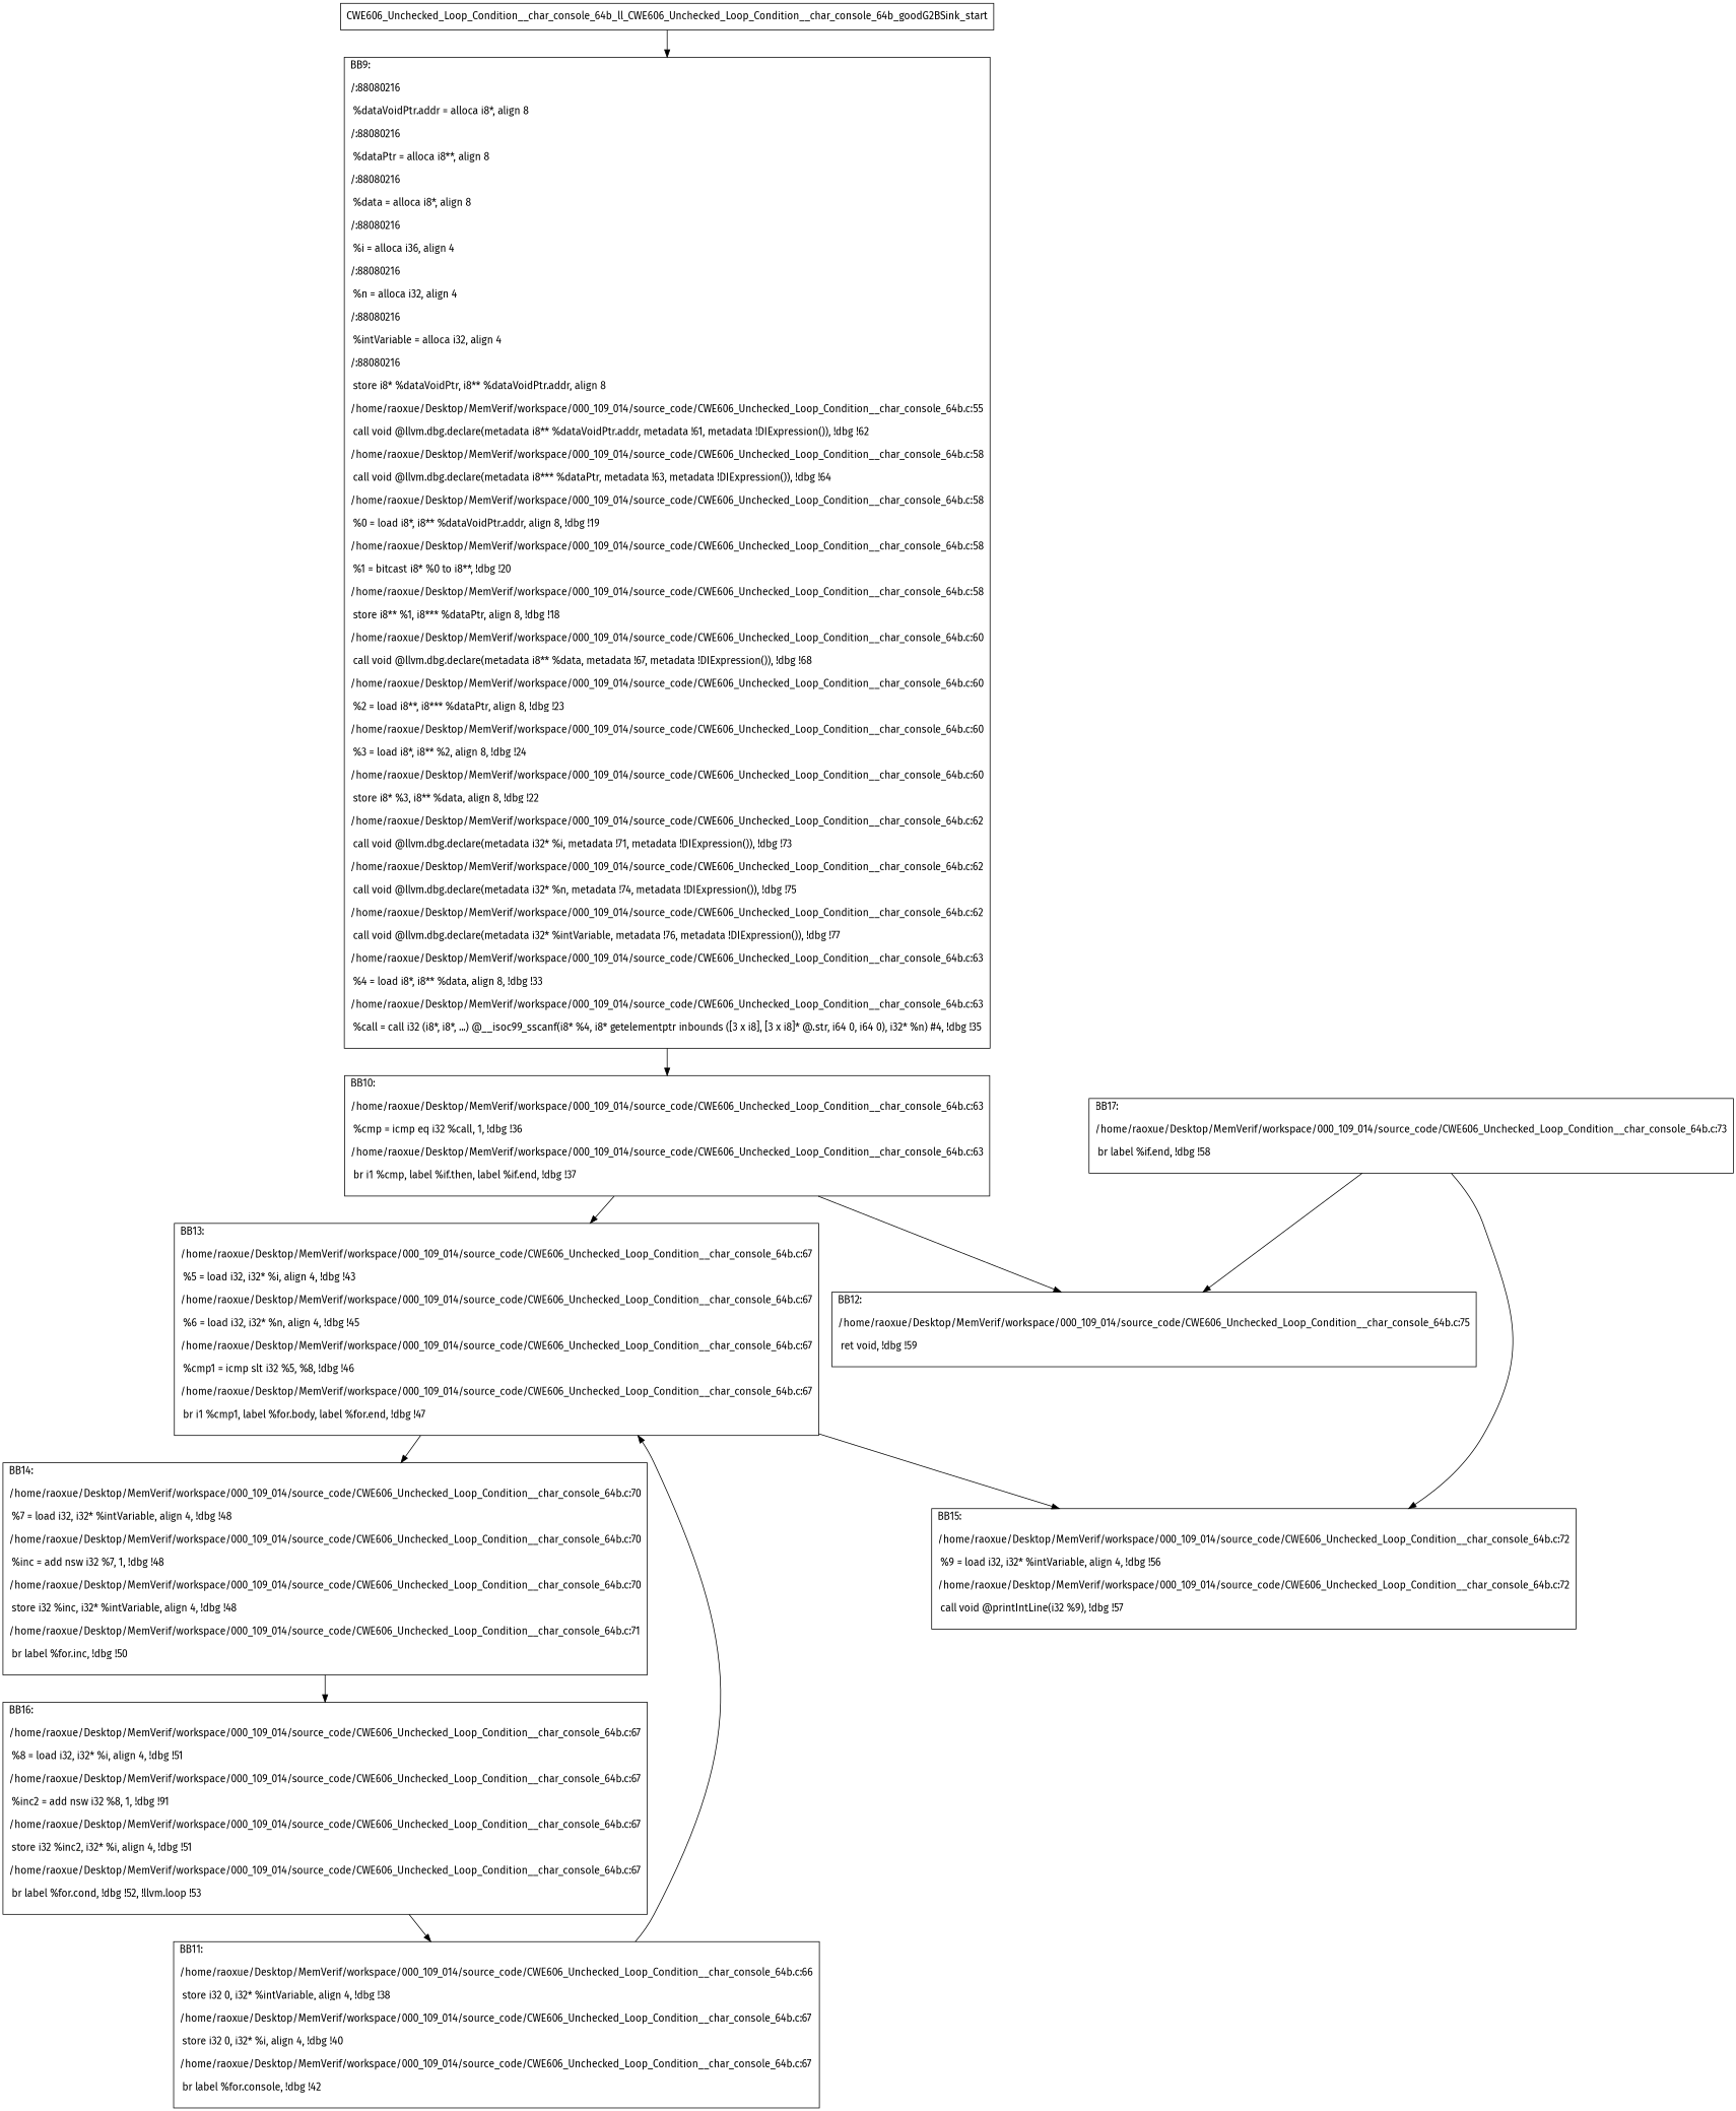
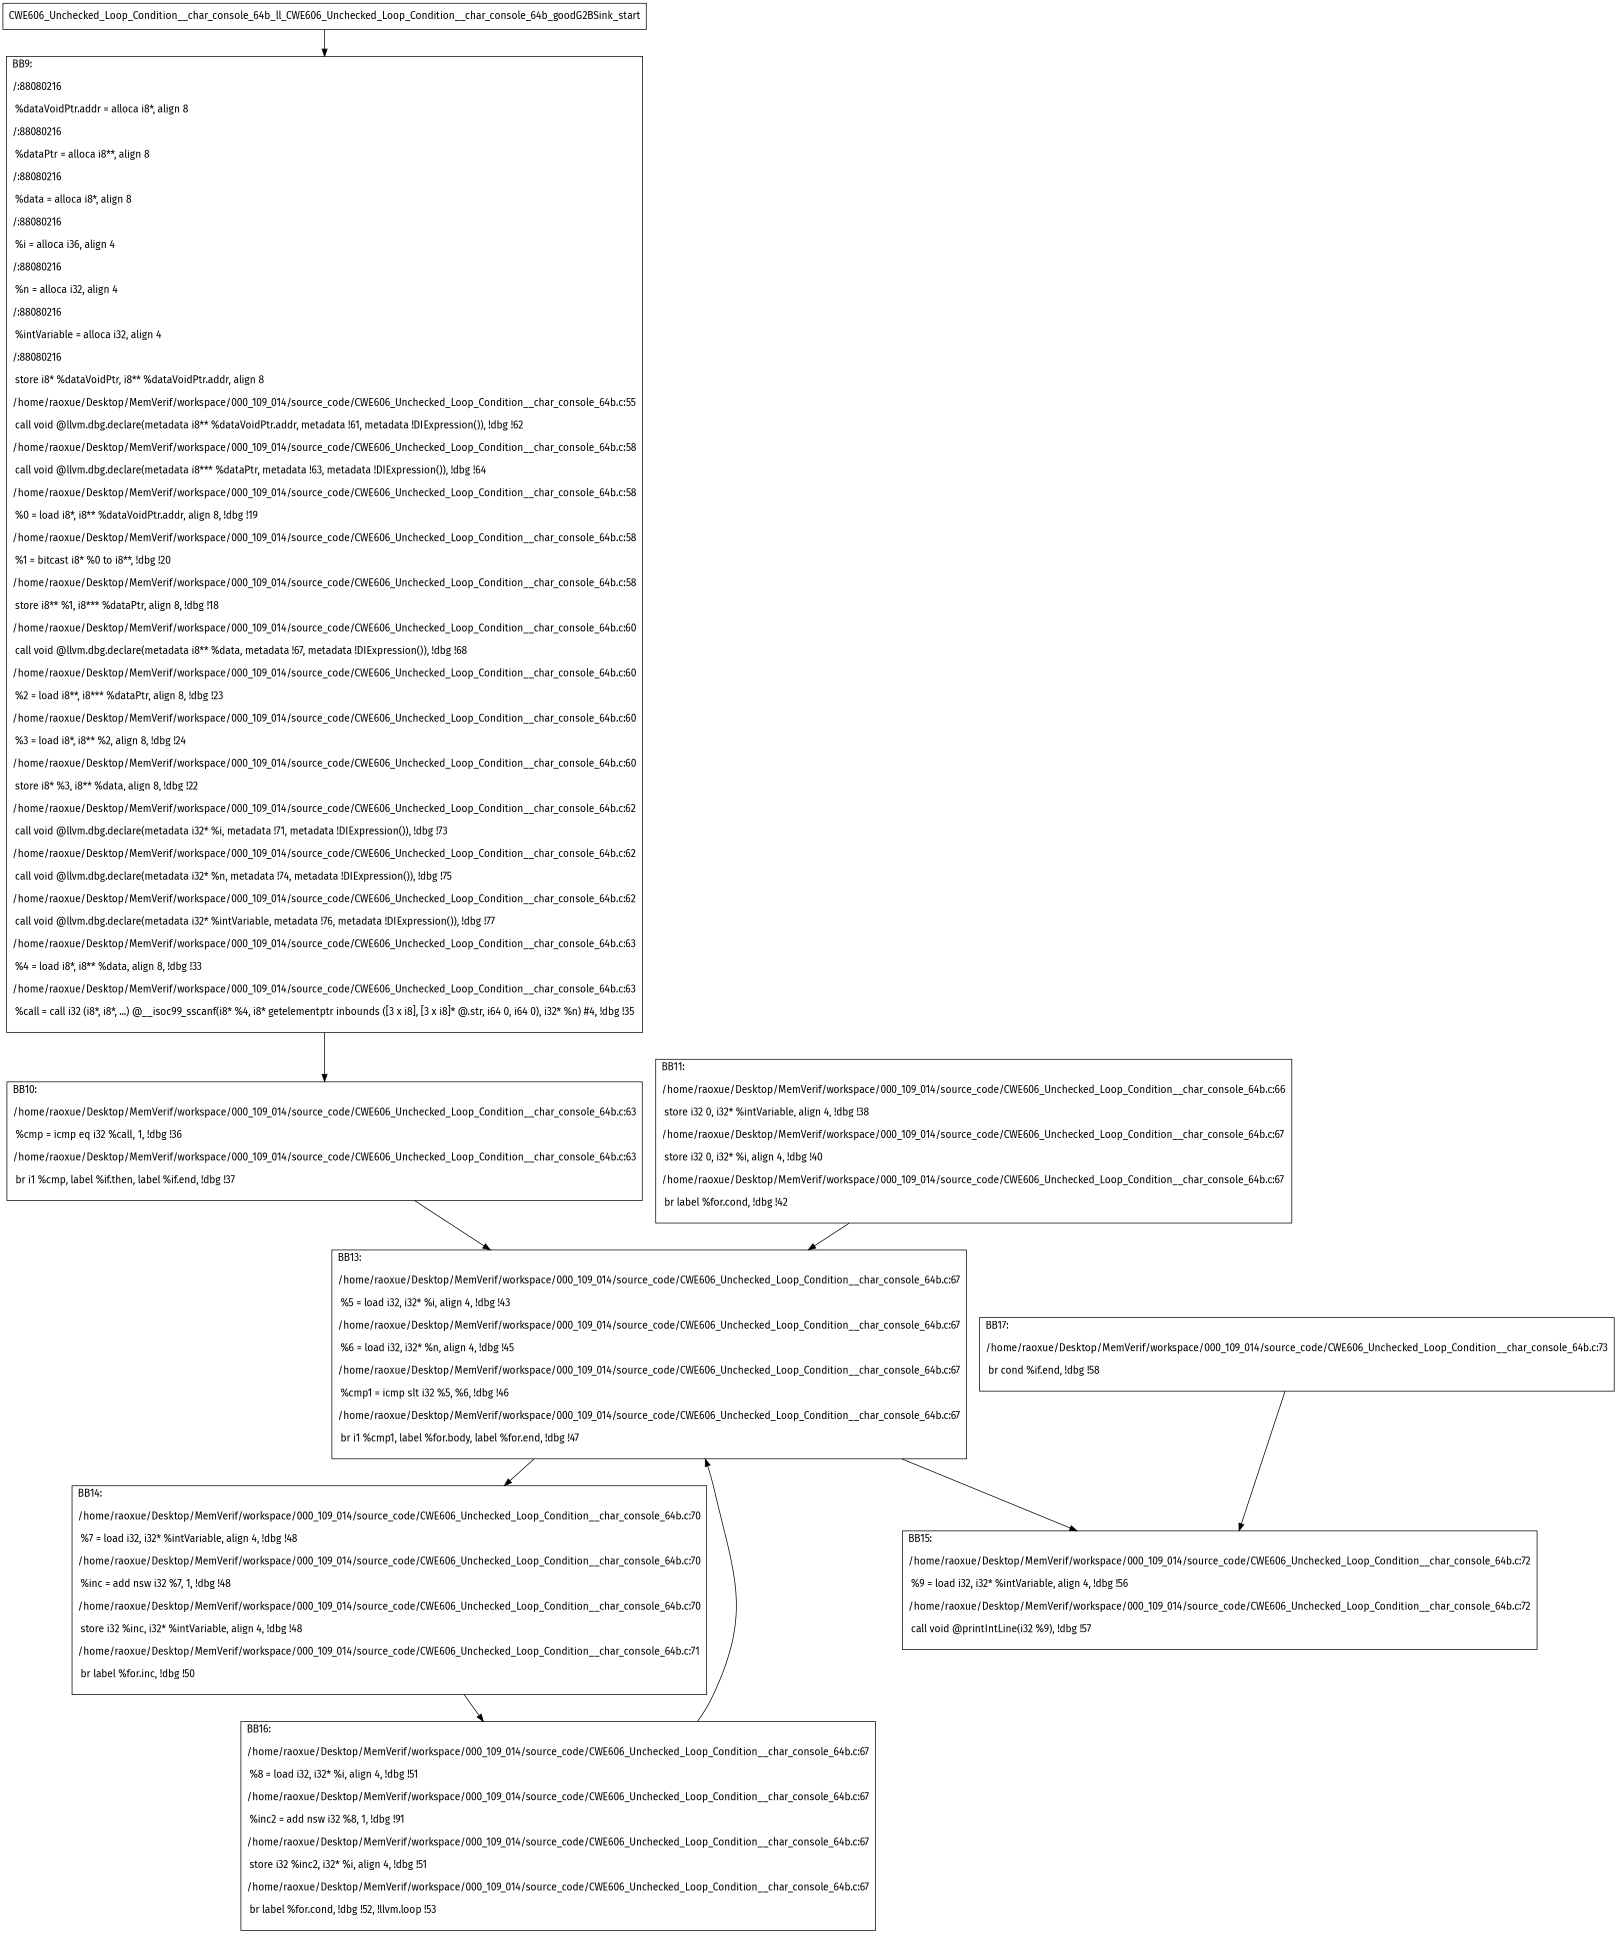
  digraph {
    fontname="Fira Sans"
    node [fontname="Fira Sans" shape=record]
    edge [fontname="Fira Sans"]
    n1 [label="{CWE606_Unchecked_Loop_Condition__char_console_64b_ll_CWE606_Unchecked_Loop_Condition__char_console_64b_goodG2BSink_start}"]
    n2 [label="{BB9:\l\l/:88080216\l\n  %dataVoidPtr.addr = alloca i8*, align 8\l\n/:88080216\l\n  %dataPtr = alloca i8**, align 8\l\n/:88080216\l\n  %data = alloca i8*, align 8\l\n/:88080216\l\n  %i = alloca i36, align 4\l\n/:88080216\l\n  %n = alloca i32, align 4\l\n/:88080216\l\n  %intVariable = alloca i32, align 4\l\n/:88080216\l\n  store i8* %dataVoidPtr, i8** %dataVoidPtr.addr, align 8\l\n/home/raoxue/Desktop/MemVerif/workspace/000_109_014/source_code/CWE606_Unchecked_Loop_Condition__char_console_64b.c:55\l\n  call void @llvm.dbg.declare(metadata i8** %dataVoidPtr.addr, metadata !61, metadata !DIExpression()), !dbg !62\l\n/home/raoxue/Desktop/MemVerif/workspace/000_109_014/source_code/CWE606_Unchecked_Loop_Condition__char_console_64b.c:58\l\n  call void @llvm.dbg.declare(metadata i8*** %dataPtr, metadata !63, metadata !DIExpression()), !dbg !64\l\n/home/raoxue/Desktop/MemVerif/workspace/000_109_014/source_code/CWE606_Unchecked_Loop_Condition__char_console_64b.c:58\l\n  %0 = load i8*, i8** %dataVoidPtr.addr, align 8, !dbg !19\l\n/home/raoxue/Desktop/MemVerif/workspace/000_109_014/source_code/CWE606_Unchecked_Loop_Condition__char_console_64b.c:58\l\n  %1 = bitcast i8* %0 to i8**, !dbg !20\l\n/home/raoxue/Desktop/MemVerif/workspace/000_109_014/source_code/CWE606_Unchecked_Loop_Condition__char_console_64b.c:58\l\n  store i8** %1, i8*** %dataPtr, align 8, !dbg !18\l\n/home/raoxue/Desktop/MemVerif/workspace/000_109_014/source_code/CWE606_Unchecked_Loop_Condition__char_console_64b.c:60\l\n  call void @llvm.dbg.declare(metadata i8** %data, metadata !67, metadata !DIExpression()), !dbg !68\l\n/home/raoxue/Desktop/MemVerif/workspace/000_109_014/source_code/CWE606_Unchecked_Loop_Condition__char_console_64b.c:60\l\n  %2 = load i8**, i8*** %dataPtr, align 8, !dbg !23\l\n/home/raoxue/Desktop/MemVerif/workspace/000_109_014/source_code/CWE606_Unchecked_Loop_Condition__char_console_64b.c:60\l\n  %3 = load i8*, i8** %2, align 8, !dbg !24\l\n/home/raoxue/Desktop/MemVerif/workspace/000_109_014/source_code/CWE606_Unchecked_Loop_Condition__char_console_64b.c:60\l\n  store i8* %3, i8** %data, align 8, !dbg !22\l\n/home/raoxue/Desktop/MemVerif/workspace/000_109_014/source_code/CWE606_Unchecked_Loop_Condition__char_console_64b.c:62\l\n  call void @llvm.dbg.declare(metadata i32* %i, metadata !71, metadata !DIExpression()), !dbg !73\l\n/home/raoxue/Desktop/MemVerif/workspace/000_109_014/source_code/CWE606_Unchecked_Loop_Condition__char_console_64b.c:62\l\n  call void @llvm.dbg.declare(metadata i32* %n, metadata !74, metadata !DIExpression()), !dbg !75\l\n/home/raoxue/Desktop/MemVerif/workspace/000_109_014/source_code/CWE606_Unchecked_Loop_Condition__char_console_64b.c:62\l\n  call void @llvm.dbg.declare(metadata i32* %intVariable, metadata !76, metadata !DIExpression()), !dbg !77\l\n/home/raoxue/Desktop/MemVerif/workspace/000_109_014/source_code/CWE606_Unchecked_Loop_Condition__char_console_64b.c:63\l\n  %4 = load i8*, i8** %data, align 8, !dbg !33\l\n/home/raoxue/Desktop/MemVerif/workspace/000_109_014/source_code/CWE606_Unchecked_Loop_Condition__char_console_64b.c:63\l\n  %call = call i32 (i8*, i8*, ...) @__isoc99_sscanf(i8* %4, i8* getelementptr inbounds ([3 x i8], [3 x i8]* @.str, i64 0, i64 0), i32* %n) #4, !dbg !35\l\n}"]
    n3 [label="{BB10:\l\l/home/raoxue/Desktop/MemVerif/workspace/000_109_014/source_code/CWE606_Unchecked_Loop_Condition__char_console_64b.c:63\l\n  %cmp = icmp eq i32 %call, 1, !dbg !36\l\n/home/raoxue/Desktop/MemVerif/workspace/000_109_014/source_code/CWE606_Unchecked_Loop_Condition__char_console_64b.c:63\l\n  br i1 %cmp, label %if.then, label %if.end, !dbg !37\l\n}"]
-   n4 [label="{BB12:\l\l/home/raoxue/Desktop/MemVerif/workspace/000_109_014/source_code/CWE606_Unchecked_Loop_Condition__char_console_64b.c:75\l\n  ret void, !dbg !59\l\n}"]
-   n5 [label="{BB13:\l\l/home/raoxue/Desktop/MemVerif/workspace/000_109_014/source_code/CWE606_Unchecked_Loop_Condition__char_console_64b.c:67\l\n  %5 = load i32, i32* %i, align 4, !dbg !43\l\n/home/raoxue/Desktop/MemVerif/workspace/000_109_014/source_code/CWE606_Unchecked_Loop_Condition__char_console_64b.c:67\l\n  %6 = load i32, i32* %n, align 4, !dbg !45\l\n/home/raoxue/Desktop/MemVerif/workspace/000_109_014/source_code/CWE606_Unchecked_Loop_Condition__char_console_64b.c:67\l\n  %cmp1 = icmp slt i32 %5, %8, !dbg !46\l\n/home/raoxue/Desktop/MemVerif/workspace/000_109_014/source_code/CWE606_Unchecked_Loop_Condition__char_console_64b.c:67\l\n  br i1 %cmp1, label %for.body, label %for.end, !dbg !47\l\n}"]
-   n6 [label="{BB11:\l\l/home/raoxue/Desktop/MemVerif/workspace/000_109_014/source_code/CWE606_Unchecked_Loop_Condition__char_console_64b.c:66\l\n  store i32 0, i32* %intVariable, align 4, !dbg !38\l\n/home/raoxue/Desktop/MemVerif/workspace/000_109_014/source_code/CWE606_Unchecked_Loop_Condition__char_console_64b.c:67\l\n  store i32 0, i32* %i, align 4, !dbg !40\l\n/home/raoxue/Desktop/MemVerif/workspace/000_109_014/source_code/CWE606_Unchecked_Loop_Condition__char_console_64b.c:67\l\n  br label %for.console, !dbg !42\l\n}"]
+   n5 [label="{BB13:\l\l/home/raoxue/Desktop/MemVerif/workspace/000_109_014/source_code/CWE606_Unchecked_Loop_Condition__char_console_64b.c:67\l\n  %5 = load i32, i32* %i, align 4, !dbg !43\l\n/home/raoxue/Desktop/MemVerif/workspace/000_109_014/source_code/CWE606_Unchecked_Loop_Condition__char_console_64b.c:67\l\n  %6 = load i32, i32* %n, align 4, !dbg !45\l\n/home/raoxue/Desktop/MemVerif/workspace/000_109_014/source_code/CWE606_Unchecked_Loop_Condition__char_console_64b.c:67\l\n  %cmp1 = icmp slt i32 %5, %6, !dbg !46\l\n/home/raoxue/Desktop/MemVerif/workspace/000_109_014/source_code/CWE606_Unchecked_Loop_Condition__char_console_64b.c:67\l\n  br i1 %cmp1, label %for.body, label %for.end, !dbg !47\l\n}"]
+   n6 [label="{BB11:\l\l/home/raoxue/Desktop/MemVerif/workspace/000_109_014/source_code/CWE606_Unchecked_Loop_Condition__char_console_64b.c:66\l\n  store i32 0, i32* %intVariable, align 4, !dbg !38\l\n/home/raoxue/Desktop/MemVerif/workspace/000_109_014/source_code/CWE606_Unchecked_Loop_Condition__char_console_64b.c:67\l\n  store i32 0, i32* %i, align 4, !dbg !40\l\n/home/raoxue/Desktop/MemVerif/workspace/000_109_014/source_code/CWE606_Unchecked_Loop_Condition__char_console_64b.c:67\l\n  br label %for.cond, !dbg !42\l\n}"]
    n7 [label="{BB14:\l\l/home/raoxue/Desktop/MemVerif/workspace/000_109_014/source_code/CWE606_Unchecked_Loop_Condition__char_console_64b.c:70\l\n  %7 = load i32, i32* %intVariable, align 4, !dbg !48\l\n/home/raoxue/Desktop/MemVerif/workspace/000_109_014/source_code/CWE606_Unchecked_Loop_Condition__char_console_64b.c:70\l\n  %inc = add nsw i32 %7, 1, !dbg !48\l\n/home/raoxue/Desktop/MemVerif/workspace/000_109_014/source_code/CWE606_Unchecked_Loop_Condition__char_console_64b.c:70\l\n  store i32 %inc, i32* %intVariable, align 4, !dbg !48\l\n/home/raoxue/Desktop/MemVerif/workspace/000_109_014/source_code/CWE606_Unchecked_Loop_Condition__char_console_64b.c:71\l\n  br label %for.inc, !dbg !50\l\n}"]
    n8 [label="{BB15:\l\l/home/raoxue/Desktop/MemVerif/workspace/000_109_014/source_code/CWE606_Unchecked_Loop_Condition__char_console_64b.c:72\l\n  %9 = load i32, i32* %intVariable, align 4, !dbg !56\l\n/home/raoxue/Desktop/MemVerif/workspace/000_109_014/source_code/CWE606_Unchecked_Loop_Condition__char_console_64b.c:72\l\n  call void @printIntLine(i32 %9), !dbg !57\l\n}"]
    n9 [label="{BB16:\l\l/home/raoxue/Desktop/MemVerif/workspace/000_109_014/source_code/CWE606_Unchecked_Loop_Condition__char_console_64b.c:67\l\n  %8 = load i32, i32* %i, align 4, !dbg !51\l\n/home/raoxue/Desktop/MemVerif/workspace/000_109_014/source_code/CWE606_Unchecked_Loop_Condition__char_console_64b.c:67\l\n  %inc2 = add nsw i32 %8, 1, !dbg !91\l\n/home/raoxue/Desktop/MemVerif/workspace/000_109_014/source_code/CWE606_Unchecked_Loop_Condition__char_console_64b.c:67\l\n  store i32 %inc2, i32* %i, align 4, !dbg !51\l\n/home/raoxue/Desktop/MemVerif/workspace/000_109_014/source_code/CWE606_Unchecked_Loop_Condition__char_console_64b.c:67\l\n  br label %for.cond, !dbg !52, !llvm.loop !53\l\n}"]
-   n10 [label="{BB17:\l\l/home/raoxue/Desktop/MemVerif/workspace/000_109_014/source_code/CWE606_Unchecked_Loop_Condition__char_console_64b.c:73\l\n  br label %if.end, !dbg !58\l\n}"]
+   n10 [label="{BB17:\l\l/home/raoxue/Desktop/MemVerif/workspace/000_109_014/source_code/CWE606_Unchecked_Loop_Condition__char_console_64b.c:73\l\n  br cond %if.end, !dbg !58\l\n}"]
    n1 -> n2
    n2 -> n3
-   n3 -> n4
    n3 -> n5
    n5 -> n7
    n5 -> n8
    n6 -> n5
    n7 -> n9
-   n9 -> n6
-   n10 -> n4
+   n9 -> n5
    n10 -> n8
  }
